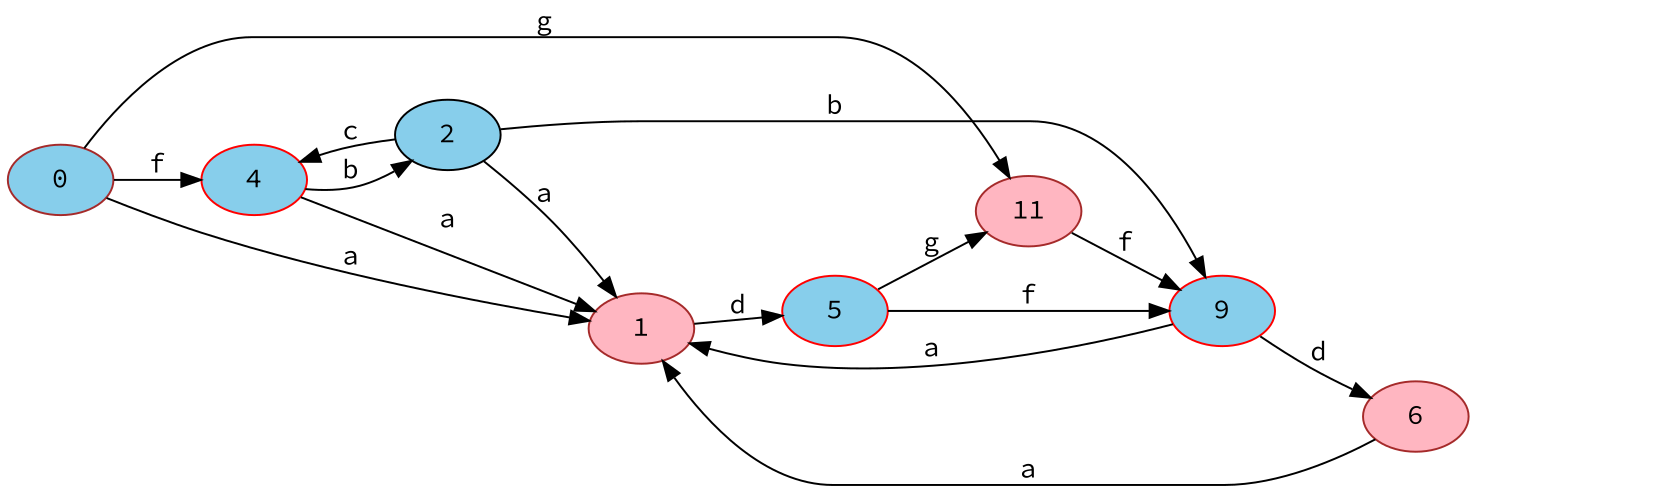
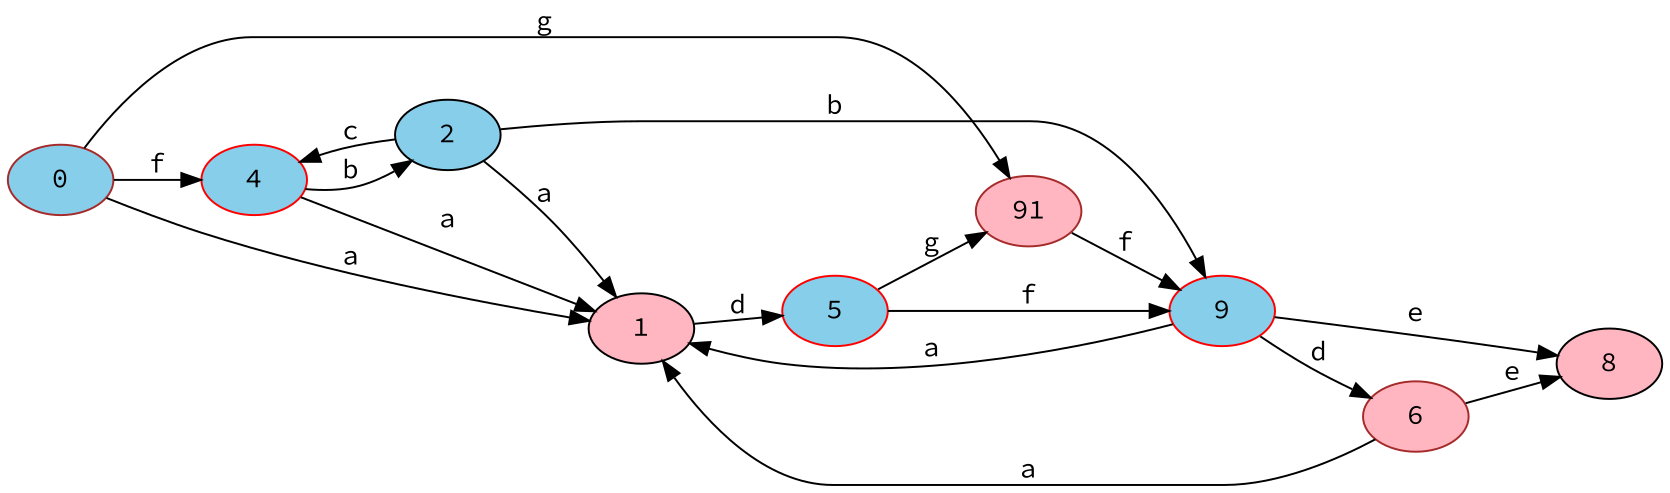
  strict digraph {
    fontname="Source Code Pro"
    rankdir=LR
    node [color=brown fillcolor=skyblue fontname="Source Code Pro" style=filled]
    edge [fontname="Source Code Pro"]
-   1 [fillcolor=lightpink]
+   1 [color=black fillcolor=lightpink]
    5 [color=red]
    9 [color=red]
-   11 [fillcolor=lightpink]
+   11 [fillcolor=lightpink label=91]
    2 [color=black]
    4 [color=red]
    6 [fillcolor=lightpink]
+   8 [color=black fillcolor=lightpink]
    0
    1 -> 5 [label=d]
    5 -> 9 [label=f]
    5 -> 11 [label=g]
    9 -> 1 [label=a]
    9 -> 6 [label=d]
+   9 -> 8 [label=e]
    11 -> 9 [label=f]
    2 -> 1 [label=a]
    2 -> 9 [label=b]
    2 -> 4 [label=c]
    4 -> 1 [label=a]
    4 -> 2 [label=b]
    6 -> 1 [label=a]
+   6 -> 8 [label=e]
    0 -> 1 [label=a]
    0 -> 11 [label=g]
    0 -> 4 [label=f]
  }
